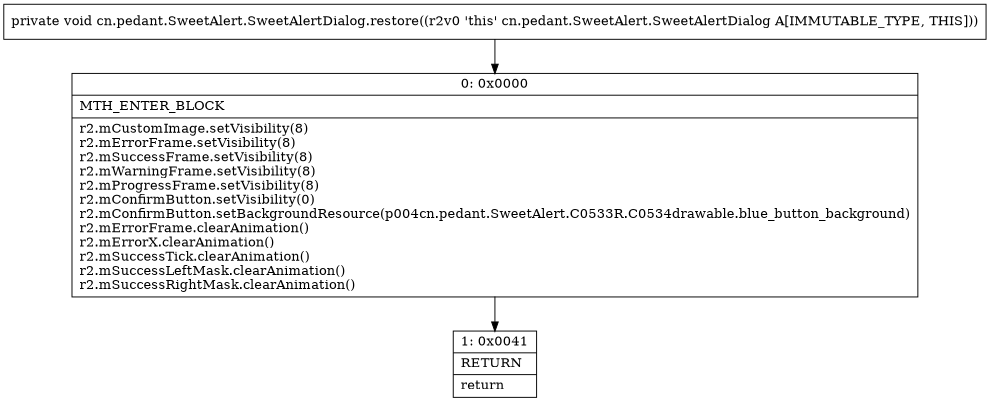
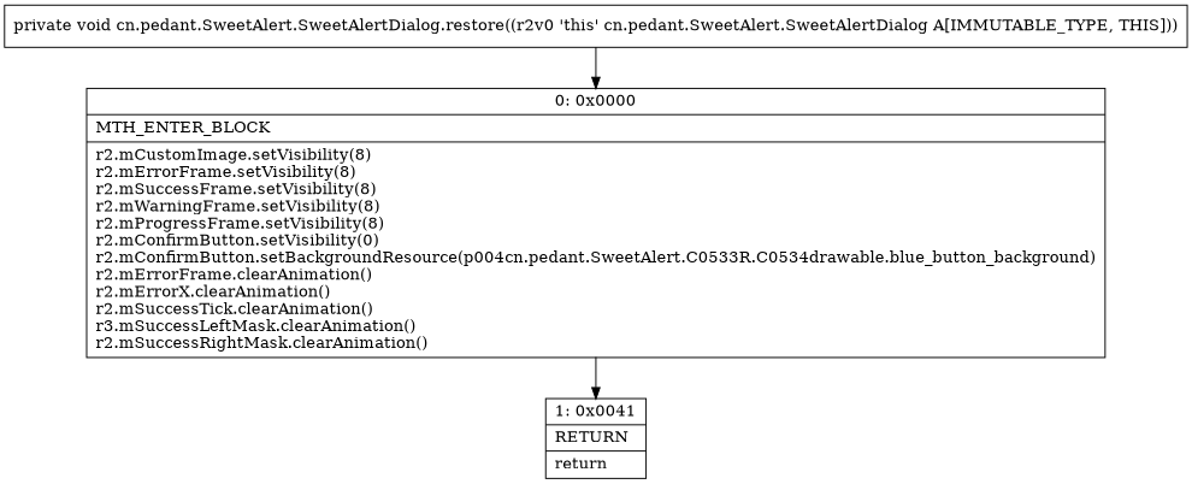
  digraph {
    node [shape=record]
-   n1 [label="{0\:\ 0x0000|MTH_ENTER_BLOCK\l|r2.mCustomImage.setVisibility(8)\lr2.mErrorFrame.setVisibility(8)\lr2.mSuccessFrame.setVisibility(8)\lr2.mWarningFrame.setVisibility(8)\lr2.mProgressFrame.setVisibility(8)\lr2.mConfirmButton.setVisibility(0)\lr2.mConfirmButton.setBackgroundResource(p004cn.pedant.SweetAlert.C0533R.C0534drawable.blue_button_background)\lr2.mErrorFrame.clearAnimation()\lr2.mErrorX.clearAnimation()\lr2.mSuccessTick.clearAnimation()\lr2.mSuccessLeftMask.clearAnimation()\lr2.mSuccessRightMask.clearAnimation()\l}"]
+   n1 [label="{0\:\ 0x0000|MTH_ENTER_BLOCK\l|r2.mCustomImage.setVisibility(8)\lr2.mErrorFrame.setVisibility(8)\lr2.mSuccessFrame.setVisibility(8)\lr2.mWarningFrame.setVisibility(8)\lr2.mProgressFrame.setVisibility(8)\lr2.mConfirmButton.setVisibility(0)\lr2.mConfirmButton.setBackgroundResource(p004cn.pedant.SweetAlert.C0533R.C0534drawable.blue_button_background)\lr2.mErrorFrame.clearAnimation()\lr2.mErrorX.clearAnimation()\lr2.mSuccessTick.clearAnimation()\lr3.mSuccessLeftMask.clearAnimation()\lr2.mSuccessRightMask.clearAnimation()\l}"]
    n2 [label="{1\:\ 0x0041|RETURN\l|return\l}"]
    n3 [label="{private void cn.pedant.SweetAlert.SweetAlertDialog.restore((r2v0 'this' cn.pedant.SweetAlert.SweetAlertDialog A[IMMUTABLE_TYPE, THIS])) }"]
    n1 -> n2
    n3 -> n1
  }
